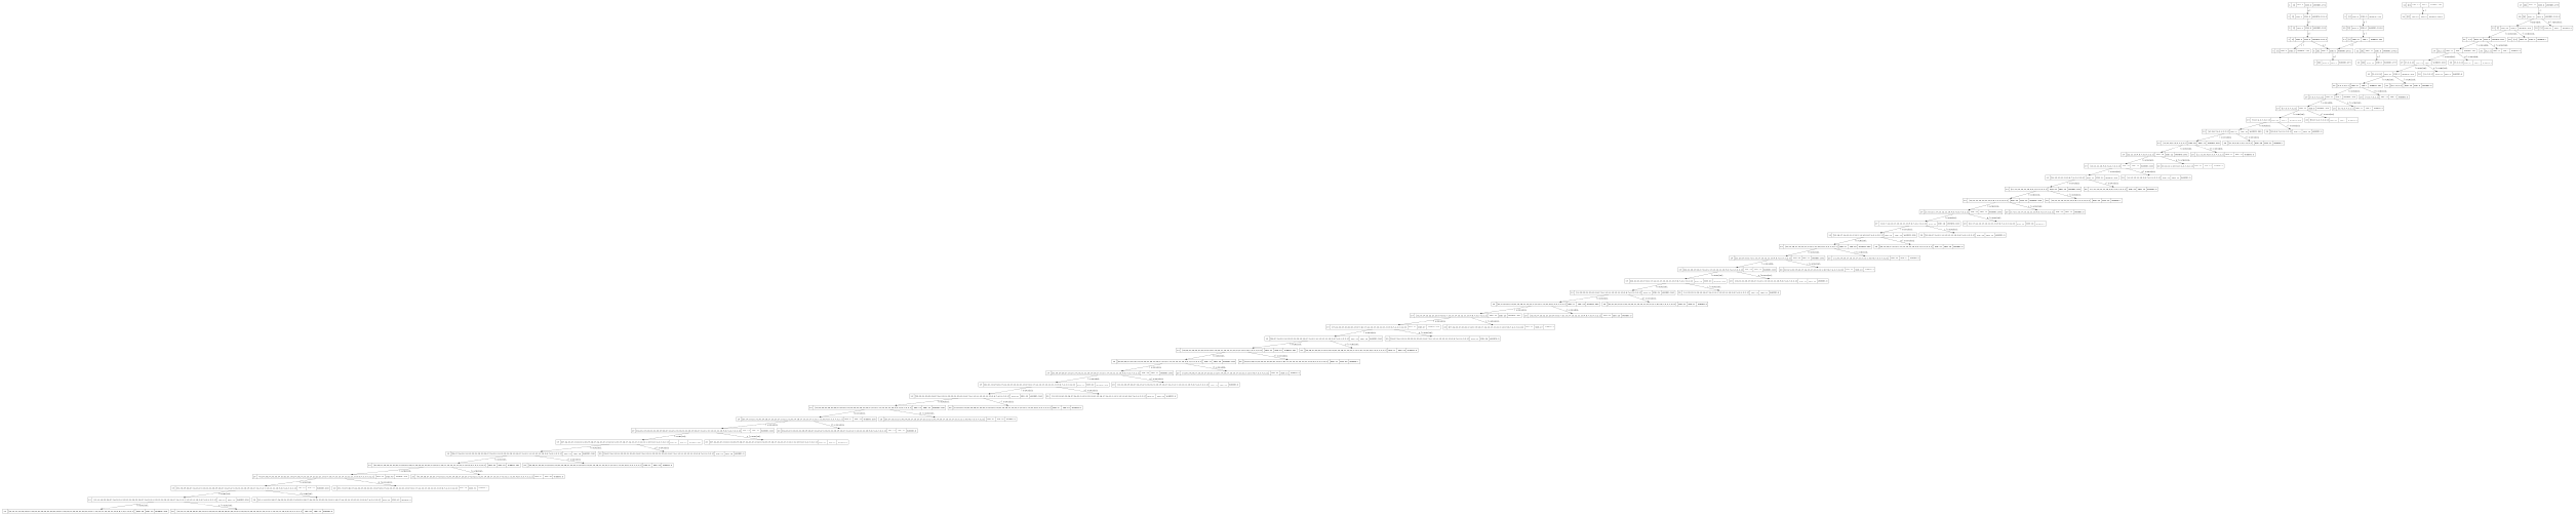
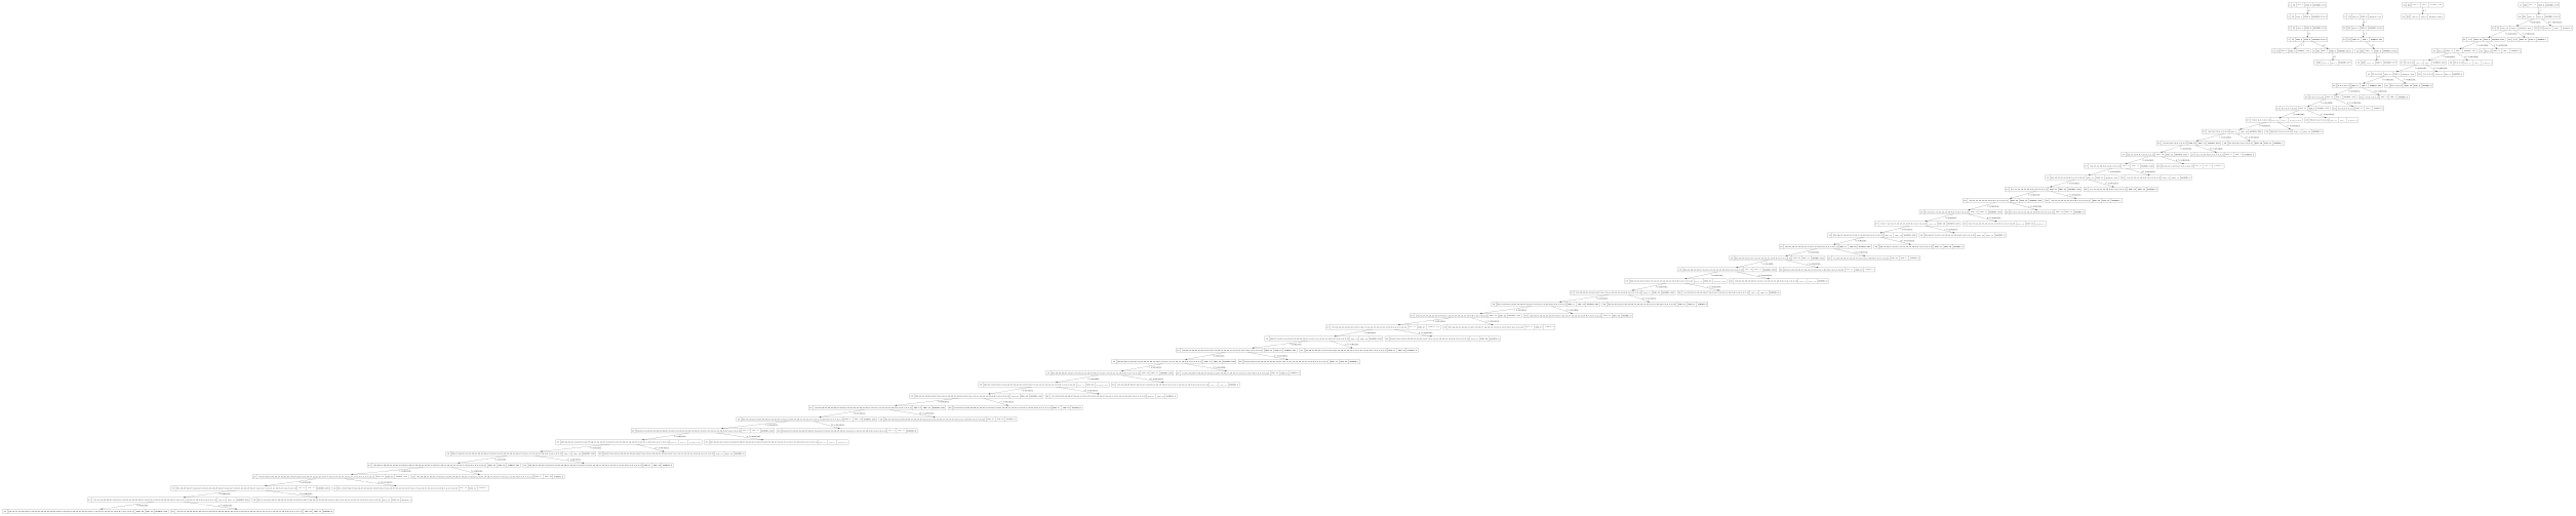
  digraph {
    node [fontname=Calibri fontsize=20 shape=record]
    edge [fontname=Calibri fontsize=20]
    n1 [label="1 | [0] | Dist: 0 | Size: 0 | Weight: 291"]
    n2 [label="2 | [0] | Dist: 1 | Size: 0 | Weight: 291,5"]
    n3 [label="3 | [0] | Dist: 2 | Size: 0 | Weight: 299"]
    n4 [label="4 | [0] | Dist: 3 | Size: 0 | Weight: 292,5"]
    n5 [label="5 | [0] | Dist: 4 | Size: 0 | Weight: 293"]
    n6 [label="6 | [0] | Dist: 5 | Size: 0 | Weight: 293,5"]
    n7 [label="7 | [0] | Dist: 6 | Size: 0 | Weight: 294"]
    n8 [label="9 | [0] | Dist: 8 | Size: 0 | Weight: 295"]
    n9 [label="10 | [0] | Dist: 9 | Size: 0 | Weight: 295,5"]
    n10 [label="11 | [0] | Dist: 10 | Size: 0 | Weight: 296"]
    n11 [label="12 | [0] | Dist: 11 | Size: 0 | Weight: 296,5"]
    n12 [label="13 | [0] | Dist: 12 | Size: 0 | Weight: 297"]
    n13 [label="15 | [0] | Dist: 14 | Size: 0 | Weight: 298"]
    n14 [label="16 | [0] | Dist: 15 | Size: 0 | Weight: 298,5"]
    n15 [label="17 | [0] | Dist: 16 | Size: 0 | Weight: 299"]
    n16 [label="18 | [0] | Dist: 17 | Dist: 0 | Weight: 299,5"]
    n17 [label="19 | [1] | Dist: 18 | Size: 1 | Weight: 300"]
    n18 [label="20 | [1] | Dist: 18 | Size: 1 | Weight: 0"]
    n19 [label="19 | [2,1] | Dist: 19 | Size: 2 | Weight: 300"]
    n20 [label="20 | [2,1] | Dist: 19 | Size: 2 | Weight: 0"]
    n21 [label="19 | [3,2,1] | Dist: 20 | Size: 3 | Weight: 300"]
    n22 [label="20 | [3,2,1] | Dist: 20 | Size: 3 | Weight: 0"]
    n23 [label="19 | [4,3,2,1] | Dist: 21 | Size: 4 | Weight: 300"]
    n24 [label="20 | [4,3,2,1] | Dist: 21 | Size: 4 | Weight: 0"]
    n25 [label="19 | [5,4,3,2,1] | Dist: 22 | Size: 5 | Weight: 300"]
    n26 [label="20 | [5,4,3,2,1] | Dist: 22 | Size: 5 | Weight: 0"]
    n27 [label="19 | [6,5,4,3,2,1] | Dist: 23 | Size: 6 | Weight: 300"]
    n28 [label="20 | [6,5,4,3,2,1] | Dist: 23 | Size: 6 | Weight: 0"]
    n29 [label="19 | [7,6,5,4,3,2,1] | Dist: 24 | Size: 7 | Weight: 300"]
    n30 [label="20 | [7,6,5,4,3,2,1] | Dist: 24 | Size: 7 | Weight: 0"]
    n31 [label="19 | [8,7,6,5,4,3,2,1] | Dist: 25 | Size: 8 | Weight: 300"]
    n32 [label="20 | [8,7,6,5,4,3,2,1] | Dist: 25 | Size: 8 | Weight: 0"]
    n33 [label="19 | [9,8,7,6,5,4,3,2,1] | Dist: 26 | Size: 9 | Weight: 300"]
    n34 [label="20 | [9,8,7,6,5,4,3,2,1] | Dist: 26 | Size: 9 | Weight: 0"]
    n35 [label="19 | [10,9,8,7,6,5,4,3,2,1] | Dist: 27 | Size: 10 | Weight: 300"]
    n36 [label="20 | [10,9,8,7,6,5,4,3,2,1] | Dist: 27 | Size: 10 | Weight: 0"]
    n37 [label="19 | [11,10,9,8,7,6,5,4,3,2,1] | Dist: 28 | Size: 11 | Weight: 300"]
    n38 [label="20 | [11,10,9,8,7,6,5,4,3,2,1] | Dist: 28 | Size: 11 | Weight: 0"]
    n39 [label="19 | [12,11,10,9,8,7,6,5,4,3,2,1] | Dist: 29 | Size: 12 | Weight: 300"]
    n40 [label="20 | [12,11,10,9,8,7,6,5,4,3,2,1] | Dist: 29 | Size: 12 | Weight: 0"]
    n41 [label="19 | [13,12,11,10,9,8,7,6,5,4,3,2,1] | Dist: 30 | Size: 13 | Weight: 300"]
    n42 [label="20 | [13,12,11,10,9,8,7,6,5,4,3,2,1] | Dist: 30 | Size: 13 | Weight: 0"]
    n43 [label="19 | [14,13,12,11,10,9,8,7,6,5,4,3,2,1] | Dist: 31 | Size: 14 | Weight: 300"]
    n44 [label="20 | [14,13,12,11,10,9,8,7,6,5,4,3,2,1] | Dist: 31 | Size: 14 | Weight: 0"]
    n45 [label="19 | [15,14,13,12,11,10,9,8,7,6,5,4,3,2,1] | Dist: 32 | Size: 15 | Weight: 300"]
    n46 [label="20 | [15,14,13,12,11,10,9,8,7,6,5,4,3,2,1] | Dist: 32 | Size: 15 | Weight: 0"]
    n47 [label="19 | [16,15,14,13,12,11,10,9,8,7,6,5,4,3,2,1] | Dist: 33 | Size: 16 | Weight: 300"]
    n48 [label="20 | [16,15,14,13,12,11,10,9,8,7,6,5,4,3,2,1] | Dist: 33 | Size: 16 | Weight: 0"]
    n49 [label="19 | [17,16,15,14,13,12,11,10,9,8,7,6,5,4,3,2,1] | Dist: 34 | Size: 17 | Weight: 300"]
    n50 [label="20 | [17,16,15,14,13,12,11,10,9,8,7,6,5,4,3,2,1] | Dist: 34 | Size: 17 | Weight: 0"]
    n51 [label="19 | [18,17,16,15,14,13,12,11,10,9,8,7,6,5,4,3,2,1] | Dist: 35 | Size: 18 | Weight: 300"]
    n52 [label="20 | [18,17,16,15,14,13,12,11,10,9,8,7,6,5,4,3,2,1] | Dist: 35 | Size: 18 | Weight: 0"]
    n53 [label="19 | [19,18,17,16,15,14,13,12,11,10,9,8,7,6,5,4,3,2,1] | Dist: 36 | Size: 19 | Weight: 300"]
    n54 [label="20 | [19,18,17,16,15,14,13,12,11,10,9,8,7,6,5,4,3,2,1] | Dist: 36 | Size: 19 | Weight: 0"]
    n55 [label="19 | [20,19,18,17,16,15,14,13,12,11,10,9,8,7,6,5,4,3,2,1] | Dist: 37 | Size: 20 | Weight: 300"]
    n56 [label="20 | [20,19,18,17,16,15,14,13,12,11,10,9,8,7,6,5,4,3,2,1] | Dist: 37 | Size: 20 | Weight: 0"]
    n57 [label="19 | [21,20,19,18,17,16,15,14,13,12,11,10,9,8,7,6,5,4,3,2,1] | Dist: 38 | Size: 21 | Weight: 300"]
    n58 [label="20 | [21,20,19,18,17,16,15,14,13,12,11,10,9,8,7,6,5,4,3,2,1] | Dist: 38 | Size: 21 | Weight: 0"]
    n59 [label="19 | [22,21,20,19,18,17,16,15,14,13,12,11,10,9,8,7,6,5,4,3,2,1] | Dist: 39 | Size: 22 | Weight: 300"]
    n60 [label="20 | [22,21,20,19,18,17,16,15,14,13,12,11,10,9,8,7,6,5,4,3,2,1] | Dist: 39 | Size: 22 | Weight: 0"]
    n61 [label="19 | [23,22,21,20,19,18,17,16,15,14,13,12,11,10,9,8,7,6,5,4,3,2,1] | Dist: 40 | Size: 23 | Weight: 300"]
    n62 [label="20 | [23,22,21,20,19,18,17,16,15,14,13,12,11,10,9,8,7,6,5,4,3,2,1] | Dist: 40 | Size: 23 | Weight: 0"]
    n63 [label="19 | [24,23,22,21,20,19,18,17,16,15,14,13,12,11,10,9,8,7,6,5,4,3,2,1] | Dist: 41 | Size: 24 | Weight: 300"]
    n64 [label="20 | [24,23,22,21,20,19,18,17,16,15,14,13,12,11,10,9,8,7,6,5,4,3,2,1] | Dist: 41 | Size: 24 | Weight: 0"]
    n65 [label="19 | [25,24,23,22,21,20,19,18,17,16,15,14,13,12,11,10,9,8,7,6,5,4,3,2,1] | Dist: 42 | Size: 25 | Weight: 300"]
    n66 [label="20 | [25,24,23,22,21,20,19,18,17,16,15,14,13,12,11,10,9,8,7,6,5,4,3,2,1] | Dist: 42 | Size: 25 | Weight: 0"]
    n67 [label="19 | [26,25,24,23,22,21,20,19,18,17,16,15,14,13,12,11,10,9,8,7,6,5,4,3,2,1] | Dist: 43 | Size: 26 | Weight: 300"]
    n68 [label="20 | [26,25,24,23,22,21,20,19,18,17,16,15,14,13,12,11,10,9,8,7,6,5,4,3,2,1] | Dist: 43 | Size: 26 | Weight: 0"]
    n69 [label="19 | [27,26,25,24,23,22,21,20,19,18,17,16,15,14,13,12,11,10,9,8,7,6,5,4,3,2,1] | Dist: 44 | Size: 27 | Weight: 300"]
    n70 [label="20 | [27,26,25,24,23,22,21,20,19,18,17,16,15,14,13,12,11,10,9,8,7,6,5,4,3,2,1] | Dist: 44 | Size: 27 | Weight: 0"]
    n71 [label="19 | [28,27,26,25,24,23,22,21,20,19,18,17,16,15,14,13,12,11,10,9,8,7,6,5,4,3,2,1] | Dist: 45 | Size: 28 | Weight: 300"]
    n72 [label="20 | [28,27,26,25,24,23,22,21,20,19,18,17,16,15,14,13,12,11,10,9,8,7,6,5,4,3,2,1] | Dist: 45 | Size: 28 | Weight: 0"]
    n73 [label="19 | [29,28,27,26,25,24,23,22,21,20,19,18,17,16,15,14,13,12,11,10,9,8,7,6,5,4,3,2,1] | Dist: 46 | Size: 29 | Weight: 300"]
    n74 [label="20 | [29,28,27,26,25,24,23,22,21,20,19,18,17,16,15,14,13,12,11,10,9,8,7,6,5,4,3,2,1] | Dist: 46 | Size: 29 | Weight: 0"]
    n75 [label="19 | [30,29,28,27,26,25,24,23,22,21,20,19,18,17,16,15,14,13,12,11,10,9,8,7,6,5,4,3,2,1] | Dist: 47 | Size: 30 | Weight: 300"]
    n76 [label="20 | [30,29,28,27,26,25,24,23,22,21,20,19,18,17,16,15,14,13,12,11,10,9,8,7,6,5,4,3,2,1] | Dist: 47 | Size: 30 | Weight: 0"]
    n77 [label="19 | [31,30,29,28,27,26,25,24,23,22,21,20,19,18,17,16,15,14,13,12,11,10,9,8,7,6,5,4,3,2,1] | Dist: 48 | Size: 31 | Weight: 300"]
    n78 [label="20 | [31,30,29,28,27,26,25,24,23,22,21,20,19,18,17,16,15,14,13,12,11,10,9,8,7,6,5,4,3,2,1] | Dist: 48 | Size: 31 | Weight: 0"]
    n79 [label="19 | [32,31,30,29,28,27,26,25,24,23,22,21,20,19,18,17,16,15,14,13,12,11,10,9,8,7,6,5,4,3,2,1] | Dist: 49 | Size: 32 | Weight: 300"]
    n80 [label="20 | [32,31,30,29,28,27,26,25,24,23,22,21,20,19,18,17,16,15,14,13,12,11,10,9,8,7,6,5,4,3,2,1] | Dist: 49 | Size: 32 | Weight: 0"]
    n81 [label="19 | [33,32,31,30,29,28,27,26,25,24,23,22,21,20,19,18,17,16,15,14,13,12,11,10,9,8,7,6,5,4,3,2,1] | Dist: 50 | Size: 33 | Weight: 300"]
    n82 [label="20 | [33,32,31,30,29,28,27,26,25,24,23,22,21,20,19,18,17,16,15,14,13,12,11,10,9,8,7,6,5,4,3,2,1] | Dist: 50 | Size: 33 | Weight: 0"]
    n83 [label="19 | [34,33,32,31,30,29,28,27,26,25,24,23,22,21,20,19,18,17,16,15,14,13,12,11,10,9,8,7,6,5,4,3,2,1] | Dist: 51 | Size: 34 | Weight: 300"]
    n84 [label="20 | [34,33,32,31,30,29,28,27,26,25,24,23,22,21,20,19,18,17,16,15,14,13,12,11,10,9,8,7,6,5,4,3,2,1] | Dist: 51 | Size: 34 | Weight: 0"]
    n85 [label="19 | [35,34,33,32,31,30,29,28,27,26,25,24,23,22,21,20,19,18,17,16,15,14,13,12,11,10,9,8,7,6,5,4,3,2,1] | Dist: 52 | Size: 35 | Weight: 300"]
    n86 [label="20 | [35,34,33,32,31,30,29,28,27,26,25,24,23,22,21,20,19,18,17,16,15,14,13,12,11,10,9,8,7,6,5,4,3,2,1] | Dist: 52 | Size: 35 | Weight: 0"]
    n87 [label="19 | [36,35,34,33,32,31,30,29,28,27,26,25,24,23,22,21,20,19,18,17,16,15,14,13,12,11,10,9,8,7,6,5,4,3,2,1] | Dist: 53 | Size: 36 | Weight: 300"]
    n88 [label="20 | [36,35,34,33,32,31,30,29,28,27,26,25,24,23,22,21,20,19,18,17,16,15,14,13,12,11,10,9,8,7,6,5,4,3,2,1] | Dist: 53 | Size: 36 | Weight: 0"]
    n89 [label="19 | [37,36,35,34,33,32,31,30,29,28,27,26,25,24,23,22,21,20,19,18,17,16,15,14,13,12,11,10,9,8,7,6,5,4,3,2,1] | Dist: 54 | Size: 37 | Weight: 300"]
    n90 [label="20 | [37,36,35,34,33,32,31,30,29,28,27,26,25,24,23,22,21,20,19,18,17,16,15,14,13,12,11,10,9,8,7,6,5,4,3,2,1] | Dist: 54 | Size: 37 | Weight: 0"]
    n91 [label="19 | [38,37,36,35,34,33,32,31,30,29,28,27,26,25,24,23,22,21,20,19,18,17,16,15,14,13,12,11,10,9,8,7,6,5,4,3,2,1] | Dist: 55 | Size: 38 | Weight: 300"]
    n92 [label="20 | [38,37,36,35,34,33,32,31,30,29,28,27,26,25,24,23,22,21,20,19,18,17,16,15,14,13,12,11,10,9,8,7,6,5,4,3,2,1] | Dist: 55 | Size: 38 | Weight: 0"]
    n93 [label="19 | [39,38,37,36,35,34,33,32,31,30,29,28,27,26,25,24,23,22,21,20,19,18,17,16,15,14,13,12,11,10,9,8,7,6,5,4,3,2,1] | Dist: 56 | Size: 39 | Weight: 300"]
    n94 [label="20 | [39,38,37,36,35,34,33,32,31,30,29,28,27,26,25,24,23,22,21,20,19,18,17,16,15,14,13,12,11,10,9,8,7,6,5,4,3,2,1] | Dist: 56 | Size: 39 | Weight: 0"]
    n95 [label="19 | [40,39,38,37,36,35,34,33,32,31,30,29,28,27,26,25,24,23,22,21,20,19,18,17,16,15,14,13,12,11,10,9,8,7,6,5,4,3,2,1] | Dist: 57 | Size: 40 | Weight: 300"]
    n96 [label="20 | [40,39,38,37,36,35,34,33,32,31,30,29,28,27,26,25,24,23,22,21,20,19,18,17,16,15,14,13,12,11,10,9,8,7,6,5,4,3,2,1] | Dist: 57 | Size: 40 | Weight: 0"]
    n97 [label="19 | [41,40,39,38,37,36,35,34,33,32,31,30,29,28,27,26,25,24,23,22,21,20,19,18,17,16,15,14,13,12,11,10,9,8,7,6,5,4,3,2,1] | Dist: 58 | Size: 41 | Weight: 300"]
    n98 [label="20 | [41,40,39,38,37,36,35,34,33,32,31,30,29,28,27,26,25,24,23,22,21,20,19,18,17,16,15,14,13,12,11,10,9,8,7,6,5,4,3,2,1] | Dist: 58 | Size: 41 | Weight: 0"]
    n99 [label="19 | [42,41,40,39,38,37,36,35,34,33,32,31,30,29,28,27,26,25,24,23,22,21,20,19,18,17,16,15,14,13,12,11,10,9,8,7,6,5,4,3,2,1] | Dist: 59 | Size: 42 | Weight: 300"]
    n100 [label="20 | [42,41,40,39,38,37,36,35,34,33,32,31,30,29,28,27,26,25,24,23,22,21,20,19,18,17,16,15,14,13,12,11,10,9,8,7,6,5,4,3,2,1] | Dist: 59 | Size: 42 | Weight: 0"]
    n101 [label="19 | [43,42,41,40,39,38,37,36,35,34,33,32,31,30,29,28,27,26,25,24,23,22,21,20,19,18,17,16,15,14,13,12,11,10,9,8,7,6,5,4,3,2,1] | Dist: 60 | Size: 43 | Weight: 300"]
    n102 [label="20 | [43,42,41,40,39,38,37,36,35,34,33,32,31,30,29,28,27,26,25,24,23,22,21,20,19,18,17,16,15,14,13,12,11,10,9,8,7,6,5,4,3,2,1] | Dist: 60 | Size: 43 | Weight: 0"]
    n1 -> n2 [label=" C | "]
-   n2 -> n3 [label=" o | "]
    n3 -> n4 [label=" n | "]
    n4 -> n5 [label=" t | "]
    n4 -> n6 [label=" e | "]
    n6 -> n7 [label=" n | "]
    n8 -> n9 [label=" E | "]
    n9 -> n10 [label=" n | "]
-   n10 -> n6 [label=" c | "]
+   n10 -> n11 [label=" c | "]
    n11 -> n12 [label=" o | "]
    n13 -> n14 [label=" n | "]
    n15 -> n16 [label=" : | "]
    n16 -> n17 [label="   | ADD1(c0); "]
    n16 -> n18 [label=" w | ADD1(c0); "]
    n17 -> n19 [label=" 	 | INCR1(c0); "]
    n17 -> n20 [label=" ' | INCR1(c0); "]
    n19 -> n21 [label=" 	 | INCR1(c0); "]
    n19 -> n22 [label=" Z | INCR1(c0); "]
    n21 -> n23 [label="   | INCR1(c0); "]
    n21 -> n24 [label=" K | INCR1(c0); "]
    n23 -> n25 [label=" 	 | INCR1(c0); "]
    n23 -> n26 [label=" a | INCR1(c0); "]
    n25 -> n27 [label=" 	 | INCR1(c0); "]
    n25 -> n28 [label=" _ | INCR1(c0); "]
    n27 -> n29 [label="   | INCR1(c0); "]
    n27 -> n30 [label=" ) | INCR1(c0); "]
    n29 -> n31 [label="   | INCR1(c0); "]
    n29 -> n32 [label=" 5 | INCR1(c0); "]
    n31 -> n33 [label="   | INCR1(c0); "]
    n31 -> n34 [label=" 7 | INCR1(c0); "]
    n33 -> n35 [label="   | INCR1(c0); "]
    n33 -> n36 [label=" ? | INCR1(c0); "]
    n35 -> n37 [label=" 	 | INCR1(c0); "]
    n35 -> n38 [label=" F | INCR1(c0); "]
    n37 -> n39 [label=" 	 | INCR1(c0); "]
    n37 -> n40 [label=" Z | INCR1(c0); "]
    n39 -> n41 [label="   | INCR1(c0); "]
    n39 -> n42 [label=" # | INCR1(c0); "]
    n41 -> n43 [label=" 	 | INCR1(c0); "]
    n41 -> n44 [label=" 3 | INCR1(c0); "]
    n43 -> n45 [label="   | INCR1(c0); "]
    n43 -> n46 [label=" l | INCR1(c0); "]
    n45 -> n47 [label="   | INCR1(c0); "]
    n45 -> n48 [label=" J | INCR1(c0); "]
    n47 -> n49 [label="   | INCR1(c0); "]
    n47 -> n50 [label=" 4 | INCR1(c0); "]
    n49 -> n51 [label="   | INCR1(c0); "]
    n49 -> n52 [label=" R | INCR1(c0); "]
    n51 -> n53 [label="   | INCR1(c0); "]
    n51 -> n54 [label=" I | INCR1(c0); "]
    n53 -> n55 [label="   | INCR1(c0); "]
    n53 -> n56 [label=" Q | INCR1(c0); "]
    n55 -> n57 [label="   | INCR1(c0); "]
    n55 -> n58 [label=" { | INCR1(c0); "]
    n57 -> n59 [label=" 	 | INCR1(c0); "]
    n57 -> n60 [label=" ! | INCR1(c0); "]
    n59 -> n61 [label=" 	 | INCR1(c0); "]
    n59 -> n62 [label=" 5 | INCR1(c0); "]
    n61 -> n63 [label="   | INCR1(c0); "]
    n61 -> n64 [label=" ! | INCR1(c0); "]
    n63 -> n65 [label=" 	 | INCR1(c0); "]
    n63 -> n66 [label=" k | INCR1(c0); "]
    n65 -> n67 [label="   | INCR1(c0); "]
    n65 -> n68 [label=" ; | INCR1(c0); "]
    n67 -> n69 [label="   | INCR1(c0); "]
    n67 -> n70 [label=" ( | INCR1(c0); "]
    n69 -> n71 [label=" 	 | INCR1(c0); "]
    n69 -> n72 [label=" 3 | INCR1(c0); "]
    n71 -> n73 [label="   | INCR1(c0); "]
    n71 -> n74 [label=" U | INCR1(c0); "]
    n73 -> n75 [label="   | INCR1(c0); "]
    n73 -> n76 [label=" y | INCR1(c0); "]
    n75 -> n77 [label="   | INCR1(c0); "]
    n75 -> n78 [label=" r | INCR1(c0); "]
    n77 -> n79 [label=" 	 | INCR1(c0); "]
    n77 -> n80 [label=" % | INCR1(c0); "]
    n79 -> n81 [label=" 	 | INCR1(c0); "]
    n79 -> n82 [label=" F | INCR1(c0); "]
    n81 -> n83 [label="   | INCR1(c0); "]
    n81 -> n84 [label=" ~ | INCR1(c0); "]
    n83 -> n85 [label=" 	 | INCR1(c0); "]
    n83 -> n86 [label=" W | INCR1(c0); "]
    n85 -> n87 [label="   | INCR1(c0); "]
    n85 -> n88 [label=" ( | INCR1(c0); "]
    n87 -> n89 [label="   | INCR1(c0); "]
    n87 -> n90 [label=" 4 | INCR1(c0); "]
    n89 -> n91 [label=" 	 | INCR1(c0); "]
    n89 -> n92 [label=" U | INCR1(c0); "]
    n91 -> n93 [label=" 	 | INCR1(c0); "]
    n91 -> n94 [label=" + | INCR1(c0); "]
    n93 -> n95 [label="   | INCR1(c0); "]
    n93 -> n96 [label=" \ | INCR1(c0); "]
    n95 -> n97 [label="   | INCR1(c0); "]
    n95 -> n98 [label=" R | INCR1(c0); "]
    n97 -> n99 [label="   | INCR1(c0); "]
    n97 -> n100 [label=" ! | INCR1(c0); "]
    n99 -> n101 [label="   | INCR1(c0); "]
    n99 -> n102 [label=" X | INCR1(c0); "]
  }
